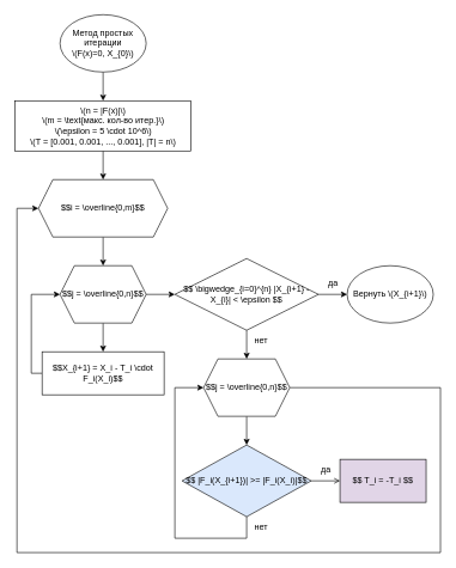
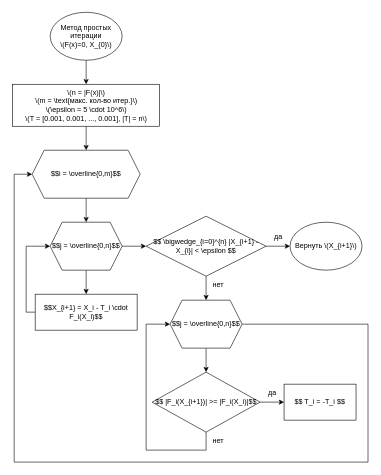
  <mxCell id="0" />
  <mxCell id="1" parent="0" />
  <mxCell id="2" value="" style="edgeStyle=orthogonalEdgeStyle;rounded=0;orthogonalLoop=1;jettySize=auto;html=1;" edge="1" parent="1" source="3" target="9"><mxGeometry relative="1" as="geometry" /></mxCell>
  <mxCell id="3" value="Метод простых итерации&lt;div&gt;\(F(x)=0, X_{0}\)&lt;/div&gt;" style="ellipse;whiteSpace=wrap;html=1;" vertex="1" parent="1"><mxGeometry x="83" y="20" width="120" height="80" as="geometry" /></mxCell>
  <mxCell id="4" value="" style="edgeStyle=orthogonalEdgeStyle;rounded=0;orthogonalLoop=1;jettySize=auto;html=1;" edge="1" parent="1" source="5" target="7"><mxGeometry relative="1" as="geometry" /></mxCell>
  <mxCell id="5" value="$$i = \overline{0,m}$$" style="shape=hexagon;perimeter=hexagonPerimeter2;whiteSpace=wrap;html=1;fixedSize=1;" vertex="1" parent="1"><mxGeometry x="53" y="250" width="180" height="80" as="geometry" /></mxCell>
  <mxCell id="6" value="" style="edgeStyle=orthogonalEdgeStyle;rounded=0;orthogonalLoop=1;jettySize=auto;html=1;" edge="1" parent="1" source="7" target="12"><mxGeometry relative="1" as="geometry" /></mxCell>
  <mxCell id="7" value="$$j = \overline{0,n}$$" style="shape=hexagon;perimeter=hexagonPerimeter2;whiteSpace=wrap;html=1;fixedSize=1;" vertex="1" parent="1"><mxGeometry x="83" y="370" width="120" height="80" as="geometry" /></mxCell>
  <mxCell id="8" style="edgeStyle=orthogonalEdgeStyle;rounded=0;orthogonalLoop=1;jettySize=auto;html=1;entryX=0.5;entryY=0;entryDx=0;entryDy=0;" edge="1" parent="1" source="9" target="5"><mxGeometry relative="1" as="geometry" /></mxCell>
  <mxCell id="9" value="\(n = |F(x)|\)&lt;div&gt;\(m = \text{макс. кол-во итер.}\)&lt;div&gt;\(\epsilon = 5 \cdot 10^6\)&lt;/div&gt;&lt;div&gt;\(T = [0.001, 0.001, ..., 0.001], |T| = n\)&lt;/div&gt;&lt;/div&gt;" style="whiteSpace=wrap;html=1;" vertex="1" parent="1"><mxGeometry x="20.5" y="140" width="245" height="70" as="geometry" /></mxCell>
  <mxCell id="10" value="" style="edgeStyle=orthogonalEdgeStyle;rounded=0;orthogonalLoop=1;jettySize=auto;html=1;exitX=1;exitY=0.5;exitDx=0;exitDy=0;" edge="1" parent="1" source="7" target="15"><mxGeometry relative="1" as="geometry" /></mxCell>
  <mxCell id="11" style="edgeStyle=orthogonalEdgeStyle;rounded=0;orthogonalLoop=1;jettySize=auto;html=1;entryX=0;entryY=0.5;entryDx=0;entryDy=0;" edge="1" parent="1" source="12" target="7"><mxGeometry relative="1" as="geometry"><mxPoint x="43" y="400" as="targetPoint" /><Array as="points"><mxPoint x="43" y="520" /><mxPoint x="43" y="410" /></Array></mxGeometry></mxCell>
  <mxCell id="12" value="$$X_{i+1} = X_i - T_i \cdot F_i(X_i)$$" style="whiteSpace=wrap;html=1;" vertex="1" parent="1"><mxGeometry x="58" y="490" width="170" height="60" as="geometry" /></mxCell>
  <mxCell id="13" style="edgeStyle=orthogonalEdgeStyle;rounded=0;orthogonalLoop=1;jettySize=auto;html=1;entryX=0;entryY=0.5;entryDx=0;entryDy=0;" edge="1" parent="1" source="15" target="16"><mxGeometry relative="1" as="geometry" /></mxCell>
  <mxCell id="14" value="" style="edgeStyle=orthogonalEdgeStyle;rounded=0;orthogonalLoop=1;jettySize=auto;html=1;" edge="1" parent="1" source="15" target="19"><mxGeometry relative="1" as="geometry" /></mxCell>
  <mxCell id="15" value="$$ \bigwedge_{i=0}^{n} |X_{i+1} - X_{i}| &amp;lt; \epsilon $$" style="rhombus;whiteSpace=wrap;html=1;" vertex="1" parent="1"><mxGeometry x="243" y="360" width="200" height="100" as="geometry" /></mxCell>
  <mxCell id="16" value="Вернуть \(X_{i+1}\)" style="ellipse;whiteSpace=wrap;html=1;" vertex="1" parent="1"><mxGeometry x="483" y="370" width="120" height="80" as="geometry" /></mxCell>
  <mxCell id="17" value="" style="edgeStyle=orthogonalEdgeStyle;rounded=0;orthogonalLoop=1;jettySize=auto;html=1;" edge="1" parent="1" source="19" target="22"><mxGeometry relative="1" as="geometry" /></mxCell>
  <mxCell id="18" style="edgeStyle=orthogonalEdgeStyle;rounded=0;orthogonalLoop=1;jettySize=auto;html=1;entryX=0;entryY=0.5;entryDx=0;entryDy=0;" edge="1" parent="1" source="19" target="5"><mxGeometry relative="1" as="geometry"><mxPoint x="-67" y="780" as="targetPoint" /><Array as="points"><mxPoint x="613" y="540" /><mxPoint x="613" y="770" /><mxPoint x="23" y="770" /><mxPoint x="23" y="290" /></Array></mxGeometry></mxCell>
  <mxCell id="19" value="$$j = \overline{0,n}$$" style="shape=hexagon;perimeter=hexagonPerimeter2;whiteSpace=wrap;html=1;fixedSize=1;" vertex="1" parent="1"><mxGeometry x="283" y="500" width="120" height="80" as="geometry" /></mxCell>
- <mxCell id="20" value="" style="edgeStyle=orthogonalEdgeStyle;rounded=0;orthogonalLoop=1;jettySize=auto;html=1;endArrow=open;" edge="1" parent="1" source="22" target="23"><mxGeometry relative="1" as="geometry" /></mxCell>
+ <mxCell id="20" value="" style="edgeStyle=orthogonalEdgeStyle;rounded=0;orthogonalLoop=1;jettySize=auto;html=1;" edge="1" parent="1" source="22" target="23"><mxGeometry relative="1" as="geometry" /></mxCell>
  <mxCell id="21" style="edgeStyle=orthogonalEdgeStyle;rounded=0;orthogonalLoop=1;jettySize=auto;html=1;entryX=0;entryY=0.5;entryDx=0;entryDy=0;" edge="1" parent="1" source="22" target="19"><mxGeometry relative="1" as="geometry"><mxPoint x="273" y="860" as="targetPoint" /><Array as="points"><mxPoint x="343" y="750" /><mxPoint x="243" y="750" /><mxPoint x="243" y="540" /></Array></mxGeometry></mxCell>
- <mxCell id="22" value="$$ |F_i(X_{i+1})| &amp;gt;= |F_i(X_i)|$$" style="rhombus;whiteSpace=wrap;html=1;fillColor=#dae8fc;" vertex="1" parent="1"><mxGeometry x="253" y="620" width="180" height="100" as="geometry" /></mxCell>
- <mxCell id="23" value="$$ T_i = -T_i $$" style="whiteSpace=wrap;html=1;fillColor=#e1d5e7;" vertex="1" parent="1"><mxGeometry x="473" y="640" width="120" height="60" as="geometry" /></mxCell>
+ <mxCell id="22" value="$$ |F_i(X_{i+1})| &amp;gt;= |F_i(X_i)|$$" style="rhombus;whiteSpace=wrap;html=1;" vertex="1" parent="1"><mxGeometry x="253" y="620" width="180" height="100" as="geometry" /></mxCell>
+ <mxCell id="23" value="$$ T_i = -T_i $$" style="whiteSpace=wrap;html=1;" vertex="1" parent="1"><mxGeometry x="473" y="640" width="120" height="60" as="geometry" /></mxCell>
  <mxCell id="24" value="да" style="text;html=1;align=center;verticalAlign=middle;resizable=0;points=[];autosize=1;strokeColor=none;fillColor=none;" vertex="1" parent="1"><mxGeometry x="433" y="640" width="40" height="30" as="geometry" /></mxCell>
  <mxCell id="25" value="да" style="text;html=1;align=center;verticalAlign=middle;resizable=0;points=[];autosize=1;strokeColor=none;fillColor=none;" vertex="1" parent="1"><mxGeometry x="443" y="380" width="40" height="30" as="geometry" /></mxCell>
  <mxCell id="26" value="нет" style="text;html=1;align=center;verticalAlign=middle;resizable=0;points=[];autosize=1;strokeColor=none;fillColor=none;" vertex="1" parent="1"><mxGeometry x="343" y="720" width="40" height="30" as="geometry" /></mxCell>
  <mxCell id="27" value="нет" style="text;html=1;align=center;verticalAlign=middle;resizable=0;points=[];autosize=1;strokeColor=none;fillColor=none;" vertex="1" parent="1"><mxGeometry x="343" y="460" width="40" height="30" as="geometry" /></mxCell>
